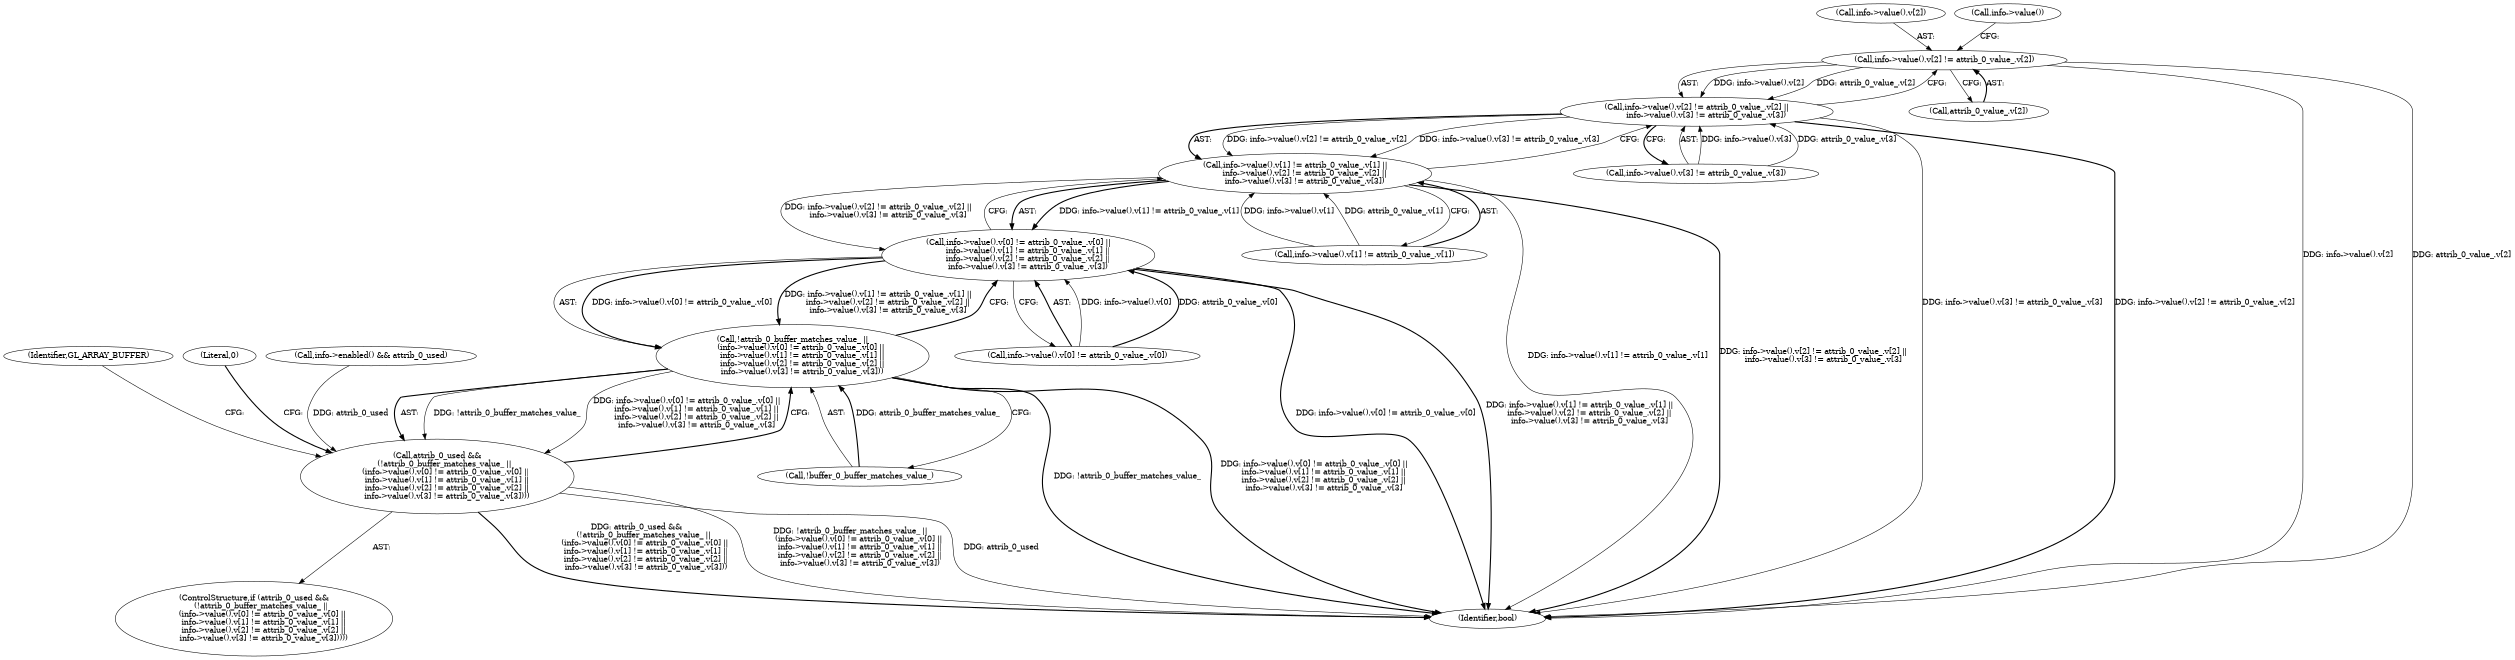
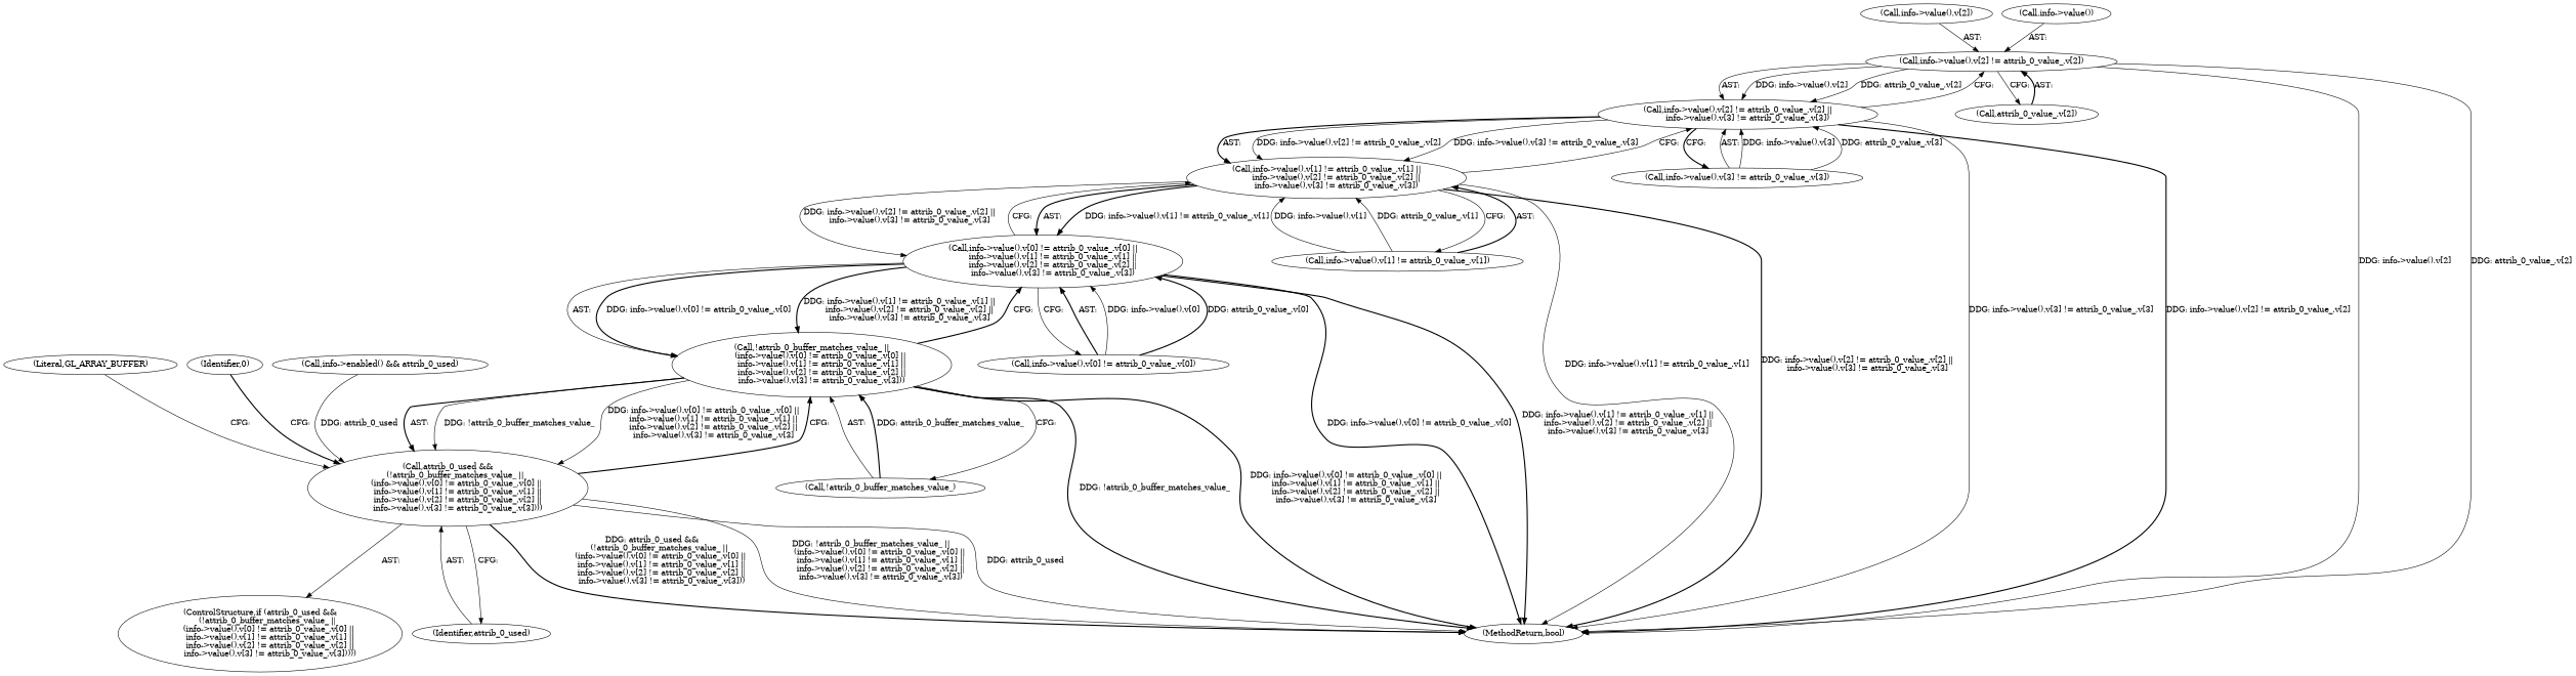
  digraph {
    edge [style=solid]
    n1 [label="(Call,info->value().v[2] != attrib_0_value_.v[2])"]
    n2 [label="(Call,info->value().v[2] != attrib_0_value_.v[2] ||\n        info->value().v[3] != attrib_0_value_.v[3])"]
    n3 [label="(Call,attrib_0_value_.v[2])"]
-   n4 [label="(Identifier,bool)"]
+   n4 [label="(MethodReturn,bool)"]
    n5 [label="(Call,info->value().v[1] != attrib_0_value_.v[1] ||\n        info->value().v[2] != attrib_0_value_.v[2] ||\n        info->value().v[3] != attrib_0_value_.v[3])"]
    n6 [label="(Call,info->value().v[3] != attrib_0_value_.v[3])"]
    n7 [label="(Call,info->value().v[0] != attrib_0_value_.v[0] ||\n        info->value().v[1] != attrib_0_value_.v[1] ||\n        info->value().v[2] != attrib_0_value_.v[2] ||\n        info->value().v[3] != attrib_0_value_.v[3])"]
    n8 [label="(Call,info->value().v[1] != attrib_0_value_.v[1])"]
    n9 [label="(Call,!attrib_0_buffer_matches_value_ ||\n       (info->value().v[0] != attrib_0_value_.v[0] ||\n        info->value().v[1] != attrib_0_value_.v[1] ||\n        info->value().v[2] != attrib_0_value_.v[2] ||\n        info->value().v[3] != attrib_0_value_.v[3]))"]
    n10 [label="(Call,info->value().v[0] != attrib_0_value_.v[0])"]
    n11 [label="(Call,attrib_0_used &&\n      (!attrib_0_buffer_matches_value_ ||\n       (info->value().v[0] != attrib_0_value_.v[0] ||\n        info->value().v[1] != attrib_0_value_.v[1] ||\n        info->value().v[2] != attrib_0_value_.v[2] ||\n        info->value().v[3] != attrib_0_value_.v[3])))"]
-   n12 [label="(Call,!buffer_0_buffer_matches_value_)"]
+   n12 [label="(Call,!attrib_0_buffer_matches_value_)"]
    n13 [label="(ControlStructure,if (attrib_0_used &&\n      (!attrib_0_buffer_matches_value_ ||\n       (info->value().v[0] != attrib_0_value_.v[0] ||\n        info->value().v[1] != attrib_0_value_.v[1] ||\n        info->value().v[2] != attrib_0_value_.v[2] ||\n        info->value().v[3] != attrib_0_value_.v[3]))))"]
+   n14 [label="(Identifier,attrib_0_used)"]
    n15 [label="(Call,info->value().v[2])"]
-   n16 [label="(Identifier,GL_ARRAY_BUFFER)"]
-   n17 [label="(Literal,0)"]
+   n16 [label="(Literal,GL_ARRAY_BUFFER)"]
+   n17 [label="(Identifier,0)"]
    n18 [label="(Call,info->enabled() && attrib_0_used)"]
    n19 [label="(Call,info->value())"]
    n1 -> n2 [label="AST: "]
    n1 -> n2 [label="DDG: info->value().v[2]"]
    n1 -> n2 [label="DDG: attrib_0_value_.v[2]"]
    n1 -> n3 [label="CFG: "]
    n1 -> n4 [label="DDG: info->value().v[2]"]
    n1 -> n4 [label="DDG: attrib_0_value_.v[2]"]
    n2 -> n1 [label="CFG: "]
    n2 -> n4 [label="DDG: info->value().v[3] != attrib_0_value_.v[3]"]
    n2 -> n4 [label="DDG: info->value().v[2] != attrib_0_value_.v[2]" style=bold]
    n2 -> n5 [label="AST: " style=bold]
    n2 -> n5 [label="DDG: info->value().v[2] != attrib_0_value_.v[2]"]
    n2 -> n5 [label="DDG: info->value().v[3] != attrib_0_value_.v[3]"]
    n2 -> n6 [label="CFG: " style=bold]
    n3 -> n1 [label="AST: " style=bold]
    n5 -> n2 [label="CFG: "]
    n5 -> n4 [label="DDG: info->value().v[1] != attrib_0_value_.v[1]"]
    n5 -> n4 [label="DDG: info->value().v[2] != attrib_0_value_.v[2] ||\n        info->value().v[3] != attrib_0_value_.v[3]" style=bold]
    n5 -> n7 [label="AST: " style=bold]
    n5 -> n7 [label="DDG: info->value().v[1] != attrib_0_value_.v[1]" style=bold]
    n5 -> n7 [label="DDG: info->value().v[2] != attrib_0_value_.v[2] ||\n        info->value().v[3] != attrib_0_value_.v[3]"]
    n5 -> n8 [label="CFG: "]
    n6 -> n2 [label="AST: "]
    n6 -> n2 [label="DDG: info->value().v[3]"]
    n6 -> n2 [label="DDG: attrib_0_value_.v[3]"]
    n7 -> n4 [label="DDG: info->value().v[0] != attrib_0_value_.v[0]" style=bold]
    n7 -> n4 [label="DDG: info->value().v[1] != attrib_0_value_.v[1] ||\n        info->value().v[2] != attrib_0_value_.v[2] ||\n        info->value().v[3] != attrib_0_value_.v[3]" style=bold]
    n7 -> n5 [label="CFG: "]
    n7 -> n9 [label="AST: "]
    n7 -> n9 [label="DDG: info->value().v[0] != attrib_0_value_.v[0]" style=bold]
    n7 -> n9 [label="DDG: info->value().v[1] != attrib_0_value_.v[1] ||\n        info->value().v[2] != attrib_0_value_.v[2] ||\n        info->value().v[3] != attrib_0_value_.v[3]" style=bold]
    n7 -> n10 [label="CFG: "]
    n8 -> n5 [label="AST: " style=bold]
    n8 -> n5 [label="DDG: info->value().v[1]"]
    n8 -> n5 [label="DDG: attrib_0_value_.v[1]"]
    n9 -> n4 [label="DDG: !attrib_0_buffer_matches_value_" style=bold]
    n9 -> n4 [label="DDG: info->value().v[0] != attrib_0_value_.v[0] ||\n        info->value().v[1] != attrib_0_value_.v[1] ||\n        info->value().v[2] != attrib_0_value_.v[2] ||\n        info->value().v[3] != attrib_0_value_.v[3]" style=bold]
    n9 -> n7 [label="CFG: " style=bold]
    n9 -> n11 [label="AST: " style=bold]
    n9 -> n11 [label="DDG: !attrib_0_buffer_matches_value_"]
    n9 -> n11 [label="DDG: info->value().v[0] != attrib_0_value_.v[0] ||\n        info->value().v[1] != attrib_0_value_.v[1] ||\n        info->value().v[2] != attrib_0_value_.v[2] ||\n        info->value().v[3] != attrib_0_value_.v[3]"]
    n9 -> n12 [label="CFG: "]
    n10 -> n7 [label="AST: " style=bold]
    n10 -> n7 [label="DDG: info->value().v[0]"]
    n10 -> n7 [label="DDG: attrib_0_value_.v[0]" style=bold]
    n11 -> n4 [label="DDG: attrib_0_used &&\n      (!attrib_0_buffer_matches_value_ ||\n       (info->value().v[0] != attrib_0_value_.v[0] ||\n        info->value().v[1] != attrib_0_value_.v[1] ||\n        info->value().v[2] != attrib_0_value_.v[2] ||\n        info->value().v[3] != attrib_0_value_.v[3]))" style=bold]
    n11 -> n4 [label="DDG: !attrib_0_buffer_matches_value_ ||\n       (info->value().v[0] != attrib_0_value_.v[0] ||\n        info->value().v[1] != attrib_0_value_.v[1] ||\n        info->value().v[2] != attrib_0_value_.v[2] ||\n        info->value().v[3] != attrib_0_value_.v[3])"]
    n11 -> n4 [label="DDG: attrib_0_used"]
    n11 -> n9 [label="CFG: " style=bold]
    n11 -> n13 [label="AST: "]
+   n11 -> n14 [label="CFG: "]
    n12 -> n9 [label="AST: "]
    n12 -> n9 [label="DDG: attrib_0_buffer_matches_value_" style=bold]
+   n14 -> n11 [label="AST: "]
    n15 -> n1 [label="AST: "]
    n16 -> n11 [label="CFG: "]
    n17 -> n11 [label="CFG: " style=bold]
    n18 -> n11 [label="DDG: attrib_0_used"]
-   n19 -> n1 [label="CFG: "]
+   n19 -> n1 [label="AST: "]
  }
